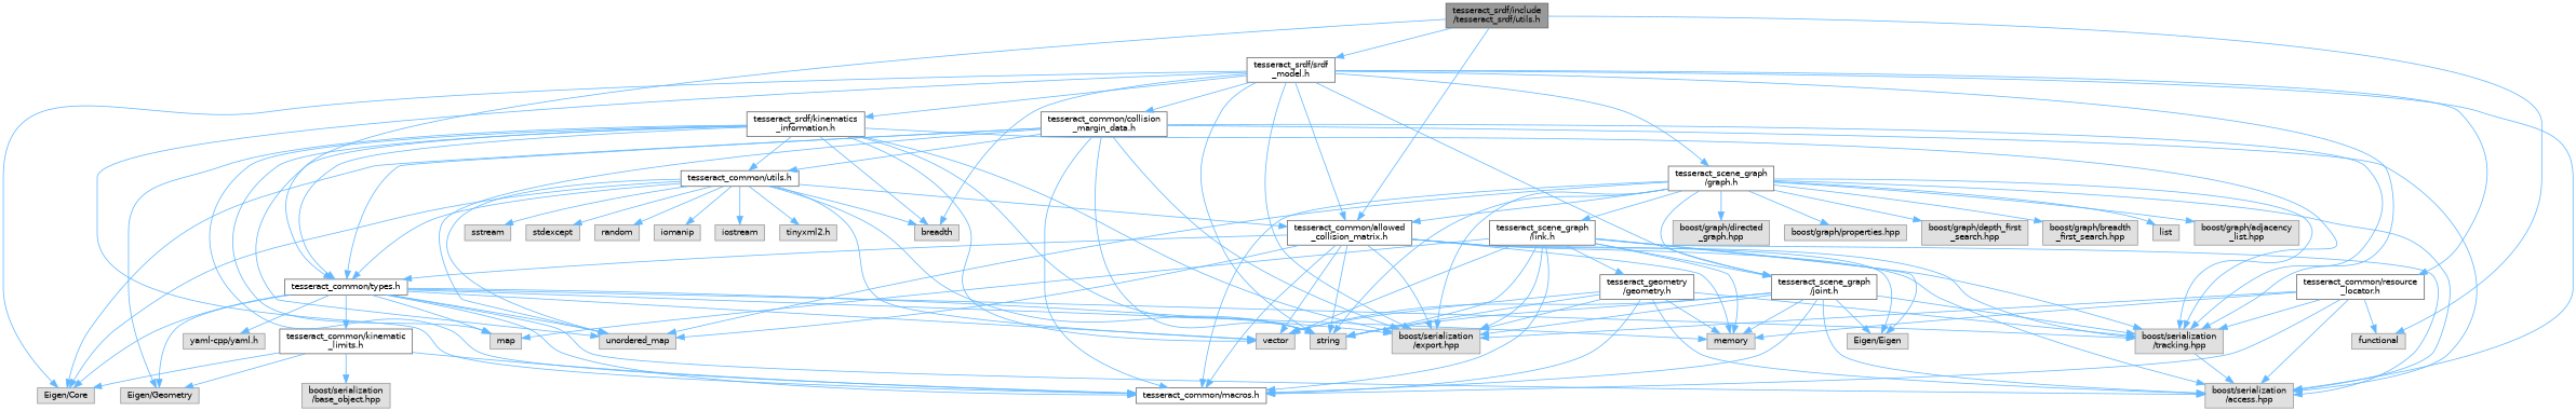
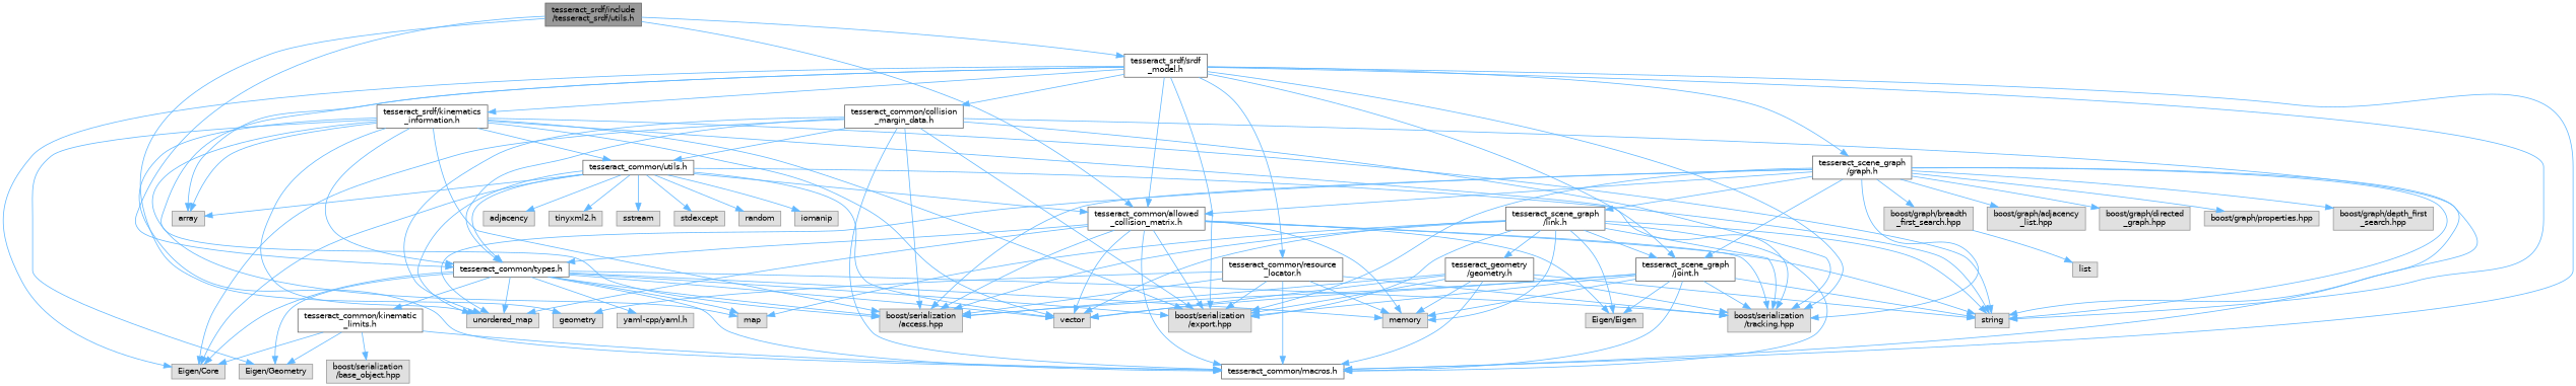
  digraph {
    node [color=grey60 fillcolor="#E0E0E0" fontname=Helvetica fontsize=10 shape=box style=filled]
    edge [color=steelblue1 fontname=Helvetica fontsize=10 labelfontname=Helvetica labelfontsize=10 style=solid]
    n1 [color=gray40 fillcolor=grey60 fontcolor=black height=0.2 label="tesseract_srdf/include\l/tesseract_srdf/utils.h" width=0.4]
-   n2 [height=0.2 label=functional width=0.4]
+   n2 [height=0.2 label=geometry width=0.4]
    n3 [color=grey40 fillcolor=white height=0.2 label="tesseract_common/allowed\l_collision_matrix.h" width=0.4]
    n4 [color=grey40 fillcolor=white height=0.2 label="tesseract_common/types.h" width=0.4]
    n5 [color=grey40 fillcolor=white height=0.2 label="tesseract_srdf/srdf\l_model.h" width=0.4]
    n6 [color=grey40 fillcolor=white height=0.2 label="tesseract_common/macros.h" width=0.4]
    n7 [height=0.2 label="boost/serialization\l/access.hpp" width=0.4]
    n8 [height=0.2 label=string width=0.4]
    n9 [height=0.2 label=vector width=0.4]
    n10 [height=0.2 label=memory width=0.4]
    n11 [height=0.2 label="Eigen/Eigen" width=0.4]
    n12 [height=0.2 label=unordered_map width=0.4]
    n13 [height=0.2 label="boost/serialization\l/export.hpp" width=0.4]
    n14 [height=0.2 label="boost/serialization\l/tracking.hpp" width=0.4]
    n15 [height=0.2 label="Eigen/Core" width=0.4]
    n16 [height=0.2 label="Eigen/Geometry" width=0.4]
    n17 [height=0.2 label=map width=0.4]
    n18 [height=0.2 label="yaml-cpp/yaml.h" width=0.4]
    n19 [color=grey40 fillcolor=white height=0.2 label="tesseract_common/kinematic\l_limits.h" width=0.4]
    n20 [color=grey40 fillcolor=white height=0.2 label="tesseract_scene_graph\l/graph.h" width=0.4]
    n21 [height=0.2 label="boost/graph/adjacency\l_list.hpp" width=0.4]
    n22 [height=0.2 label="boost/graph/directed\l_graph.hpp" width=0.4]
    n23 [height=0.2 label="boost/graph/properties.hpp" width=0.4]
    n24 [height=0.2 label="boost/graph/depth_first\l_search.hpp" width=0.4]
    n25 [height=0.2 label="boost/graph/breadth\l_first_search.hpp" width=0.4]
    n26 [height=0.2 label=list width=0.4]
    n27 [color=grey40 fillcolor=white height=0.2 label="tesseract_scene_graph\l/link.h" width=0.4]
    n28 [color=grey40 fillcolor=white height=0.2 label="tesseract_scene_graph\l/joint.h" width=0.4]
-   n29 [height=0.2 label=breadth width=0.4]
+   n29 [height=0.2 label=array width=0.4]
    n30 [color=grey40 fillcolor=white height=0.2 label="tesseract_srdf/kinematics\l_information.h" width=0.4]
    n31 [color=grey40 fillcolor=white height=0.2 label="tesseract_common/resource\l_locator.h" width=0.4]
    n32 [color=grey40 fillcolor=white height=0.2 label="tesseract_common/collision\l_margin_data.h" width=0.4]
    n33 [height=0.2 label="boost/serialization\l/base_object.hpp" width=0.4]
    n34 [color=grey40 fillcolor=white height=0.2 label="tesseract_geometry\l/geometry.h" width=0.4]
    n35 [color=grey40 fillcolor=white height=0.2 label="tesseract_common/utils.h" width=0.4]
    n36 [height=0.2 label=sstream width=0.4]
    n37 [height=0.2 label=stdexcept width=0.4]
    n38 [height=0.2 label=random width=0.4]
    n39 [height=0.2 label=iomanip width=0.4]
-   n40 [height=0.2 label=iostream width=0.4]
+   n40 [height=0.2 label=adjacency width=0.4]
    n41 [height=0.2 label="tinyxml2.h" width=0.4]
    n1 -> n2
    n1 -> n3
    n1 -> n4
    n1 -> n5
    n3 -> n4
    n3 -> n6
    n3 -> n7
    n3 -> n8
    n3 -> n9
    n3 -> n10
    n3 -> n11
    n3 -> n12
    n3 -> n13
    n3 -> n14
    n4 -> n6
    n4 -> n7
    n4 -> n9
    n4 -> n10
    n4 -> n12
    n4 -> n13
    n4 -> n14
    n4 -> n15
    n4 -> n16
    n4 -> n17
    n4 -> n18
    n4 -> n19
    n5 -> n3
    n5 -> n6
    n5 -> n7
    n5 -> n8
    n5 -> n13
    n5 -> n14
    n5 -> n15
    n5 -> n20
    n5 -> n28
    n5 -> n29
    n5 -> n30
    n5 -> n31
    n5 -> n32
    n19 -> n6
    n19 -> n15
    n19 -> n16
    n19 -> n33
    n20 -> n3
    n20 -> n6
    n20 -> n7
    n20 -> n8
    n20 -> n12
    n20 -> n13
    n20 -> n14
    n20 -> n21
    n20 -> n22
    n20 -> n23
    n20 -> n24
    n20 -> n25
-   n20 -> n26
+   n25 -> n26
    n20 -> n27
    n20 -> n28
    n27 -> n6
    n27 -> n7
    n27 -> n8
    n27 -> n9
    n27 -> n10
    n27 -> n11
    n27 -> n13
    n27 -> n14
    n27 -> n17
    n27 -> n28
    n27 -> n34
    n28 -> n6
    n28 -> n7
    n28 -> n8
    n28 -> n9
    n28 -> n10
    n28 -> n11
    n28 -> n13
    n28 -> n14
    n30 -> n4
    n30 -> n6
-   n14 -> n7
+   n30 -> n7
    n30 -> n8
    n30 -> n9
    n30 -> n12
    n30 -> n13
    n30 -> n14
    n30 -> n16
    n30 -> n17
    n30 -> n29
    n30 -> n35
    n31 -> n2
    n31 -> n6
    n31 -> n7
    n31 -> n10
    n31 -> n13
    n31 -> n14
    n32 -> n4
    n32 -> n6
    n32 -> n7
    n32 -> n8
    n32 -> n12
    n32 -> n13
    n32 -> n14
    n32 -> n15
    n32 -> n35
    n34 -> n6
    n34 -> n7
    n34 -> n8
    n34 -> n9
    n34 -> n10
    n34 -> n13
    n34 -> n14
    n35 -> n3
    n35 -> n4
    n35 -> n8
    n35 -> n9
    n35 -> n12
    n35 -> n15
    n35 -> n29
    n35 -> n36
    n35 -> n37
    n35 -> n38
    n35 -> n39
    n35 -> n40
    n35 -> n41
  }
